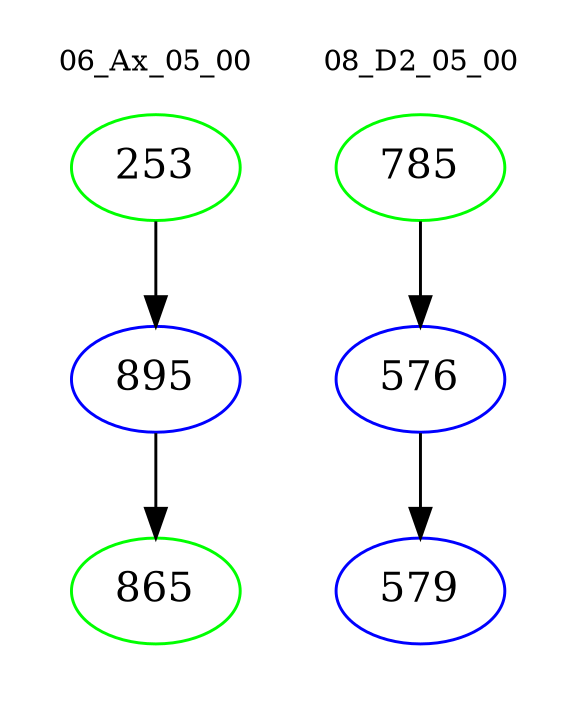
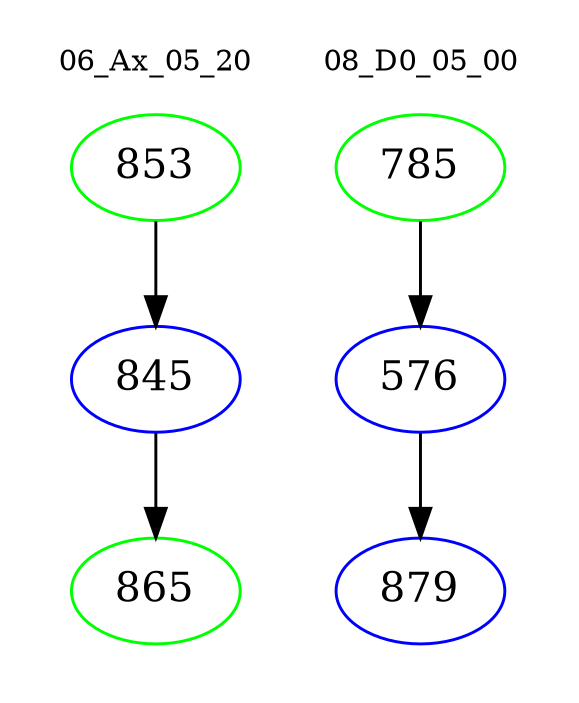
  digraph {
    node [color=green]
    edge [color=black]
-   n1 [label=253]
-   n2 [color=blue label=895]
+   n1 [label=853]
+   n2 [color=blue label=845]
    n3 [label=865]
    n4 [label=785]
    n5 [color=blue label=576]
-   n6 [color=blue label=579]
+   n6 [color=blue label=879]
    subgraph cluster_1 {
      color=white
      fontsize=10
-     label="06_Ax_05_00"
+     label="06_Ax_05_20"
      n1
      n2
      n3
    }
    subgraph cluster_2 {
      color=white
      fontsize=10
-     label="08_D2_05_00"
+     label="08_D0_05_00"
      n4
      n5
      n6
    }
    n1 -> n2
    n2 -> n3
    n4 -> n5
    n5 -> n6
  }
